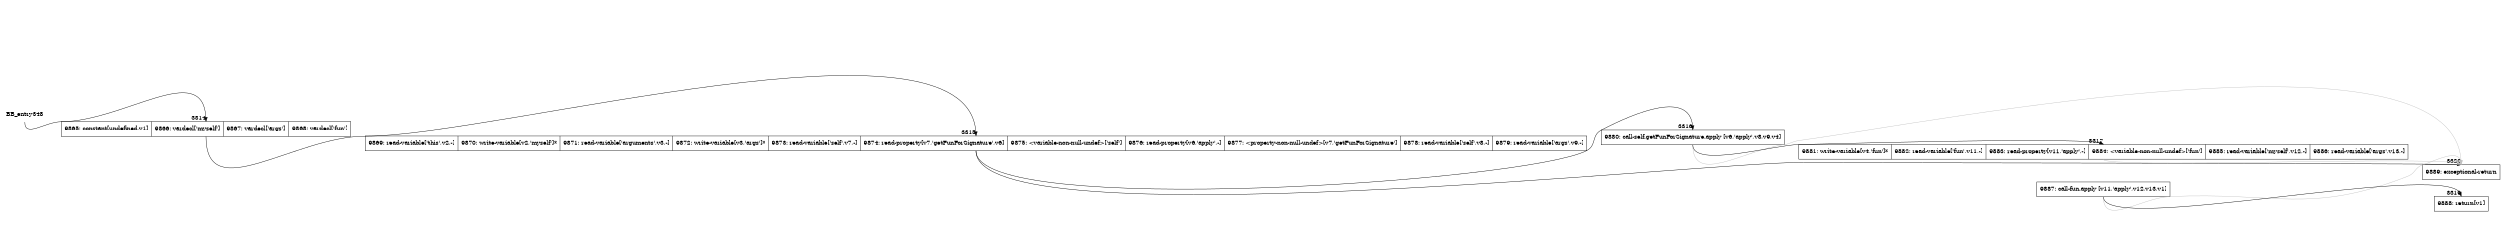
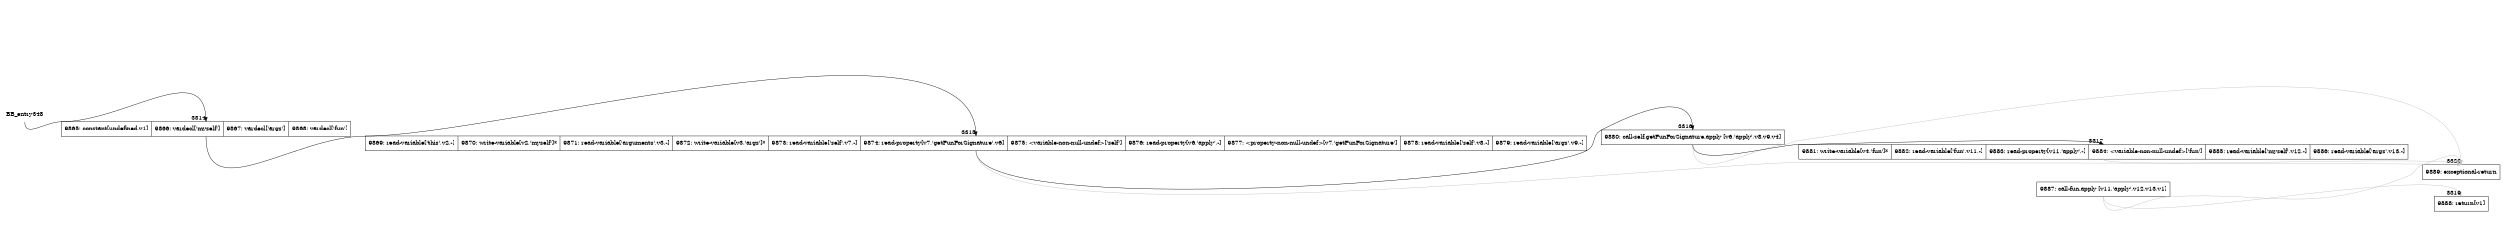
  digraph {
    rankdir=LR
    node [shape=record]
    edge [headport=n tailport=s]
    n1 [label=BB_entry348 shape=none]
    n2 [label="{9865: constant[undefined,v1]|9866: vardecl['myself']|9867: vardecl['args']|9868: vardecl['fun']}"]
    n3 [label="{9869: read-variable['this',v2,-]|9870: write-variable[v2,'myself']*|9871: read-variable['arguments',v3,-]|9872: write-variable[v3,'args']*|9873: read-variable['self',v7,-]|9874: read-property[v7,'getFunForSignature',v6]|9875: \<variable-non-null-undef\>['self']|9876: read-property[v6,'apply',-]|9877: \<property-non-null-undef\>[v7,'getFunForSignature']|9878: read-variable['self',v8,-]|9879: read-variable['args',v9,-]}"]
    n4 [label="{9880: call-self.getFunForSignature.apply [v6,'apply',v8,v9,v4]}"]
    n5 [label="{9889: exceptional-return}"]
    n6 [label="{9881: write-variable[v4,'fun']*|9882: read-variable['fun',v11,-]|9883: read-property[v11,'apply',-]|9884: \<variable-non-null-undef\>['fun']|9885: read-variable['myself',v12,-]|9886: read-variable['args',v13,-]}"]
    n7 [label="{9887: call-fun.apply [v11,'apply',v12,v13,v1]}"]
    n8 [label="{9888: return[v1]}"]
    n1 -> n2 [headlabel="    3314"]
    n2 -> n3 [headlabel="      3315"]
    n3 -> n4 [headlabel="      3316"]
-   n3 -> n5 [color=black headlabel="      3320"]
+   n3 -> n5 [color=gray headlabel="      3320"]
    n4 -> n5 [color=gray]
    n4 -> n6 [headlabel="      3317"]
    n6 -> n5 [color=gray]
    n7 -> n5 [color=gray]
-   n7 -> n8 [headlabel="      3319"]
+   n7 -> n8 [headlabel="      3319" color=gray]
  }
